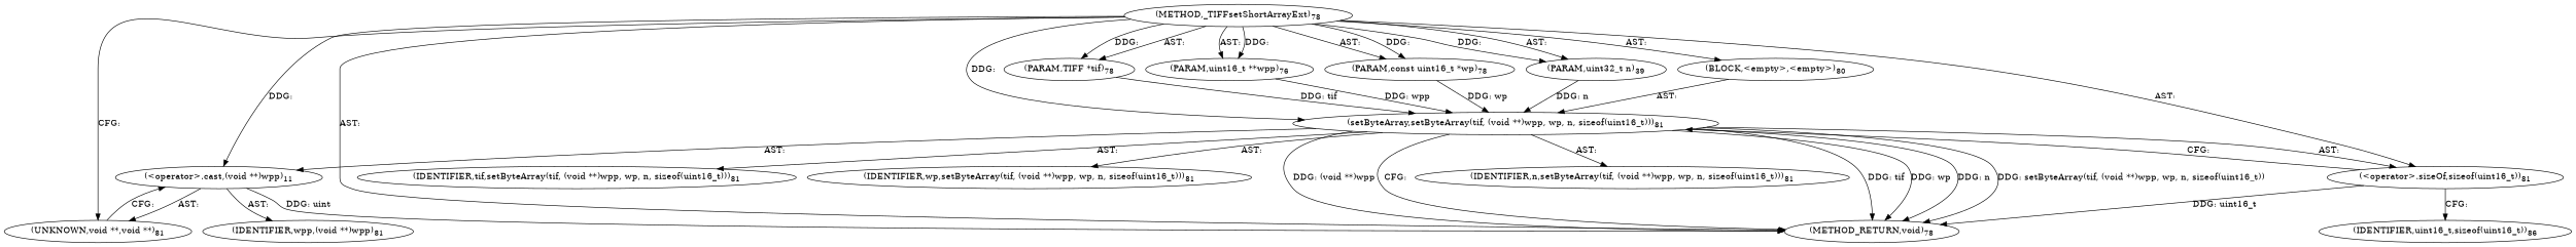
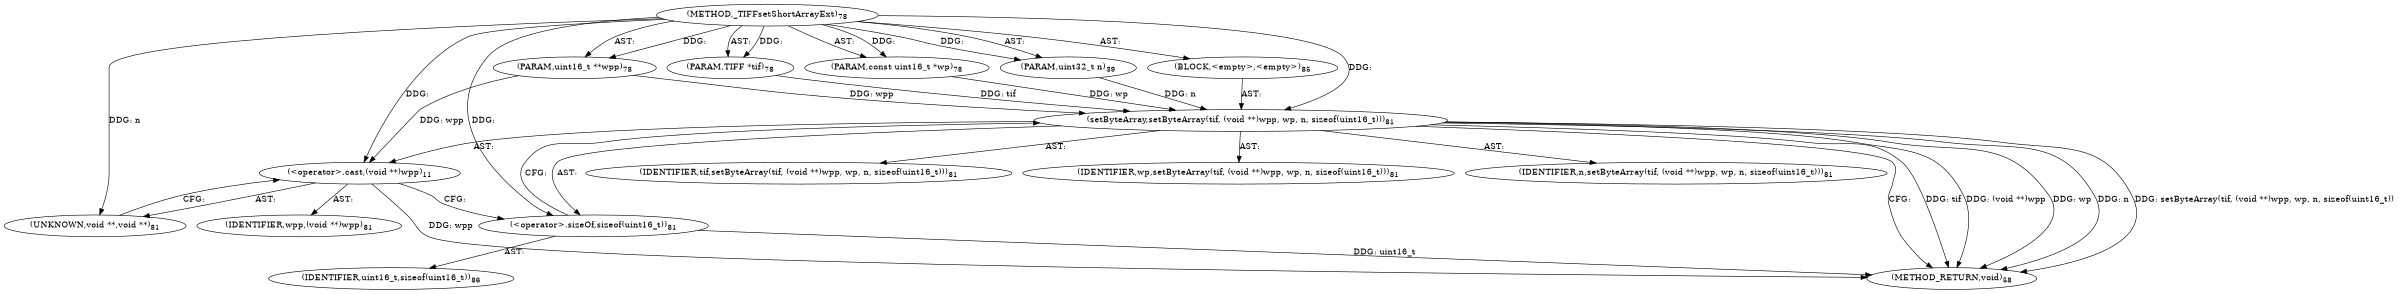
  digraph {
    n1 [label=<(METHOD,_TIFFsetShortArrayExt)<SUB>78</SUB>>]
    n2 [label=<(PARAM,TIFF *tif)<SUB>78</SUB>>]
-   n3 [label=<(PARAM,uint16_t **wpp)<SUB>76</SUB>>]
+   n3 [label=<(PARAM,uint16_t **wpp)<SUB>78</SUB>>]
    n4 [label=<(PARAM,const uint16_t *wp)<SUB>78</SUB>>]
    n5 [label=<(PARAM,uint32_t n)<SUB>39</SUB>>]
-   n6 [label=<(BLOCK,&lt;empty&gt;,&lt;empty&gt;)<SUB>80</SUB>>]
+   n6 [label=<(BLOCK,&lt;empty&gt;,&lt;empty&gt;)<SUB>85</SUB>>]
    n7 [label=<(setByteArray,setByteArray(tif, (void **)wpp, wp, n, sizeof(uint16_t)))<SUB>81</SUB>>]
    n8 [label=<(&lt;operator&gt;.cast,(void **)wpp)<SUB>11</SUB>>]
    n9 [label=<(UNKNOWN,void **,void **)<SUB>81</SUB>>]
    n10 [label=<(&lt;operator&gt;.sizeOf,sizeof(uint16_t))<SUB>81</SUB>>]
-   n11 [label=<(METHOD_RETURN,void)<SUB>78</SUB>>]
+   n11 [label=<(METHOD_RETURN,void)<SUB>58</SUB>>]
    n12 [label=<(IDENTIFIER,tif,setByteArray(tif, (void **)wpp, wp, n, sizeof(uint16_t)))<SUB>81</SUB>>]
    n13 [label=<(IDENTIFIER,wp,setByteArray(tif, (void **)wpp, wp, n, sizeof(uint16_t)))<SUB>81</SUB>>]
    n14 [label=<(IDENTIFIER,n,setByteArray(tif, (void **)wpp, wp, n, sizeof(uint16_t)))<SUB>81</SUB>>]
    n15 [label=<(IDENTIFIER,wpp,(void **)wpp)<SUB>81</SUB>>]
    n16 [label=<(IDENTIFIER,uint16_t,sizeof(uint16_t))<SUB>86</SUB>>]
    n1 -> n2 [label="AST: "]
    n1 -> n2 [label="DDG: "]
    n1 -> n3 [label="AST: "]
    n1 -> n3 [label="DDG: "]
    n1 -> n4 [label="AST: "]
    n1 -> n4 [label="DDG: "]
    n1 -> n5 [label="AST: "]
    n1 -> n5 [label="DDG: "]
    n1 -> n6 [label="AST: "]
    n1 -> n7 [label="DDG: "]
    n1 -> n8 [label="DDG: "]
-   n1 -> n9 [label="CFG: "]
-   n1 -> n10 [label="AST: "]
-   n1 -> n11 [label="AST: "]
+   n1 -> n9 [label="DDG: n"]
+   n1 -> n10 [label="DDG: "]
    n2 -> n7 [label="DDG: tif"]
    n3 -> n7 [label="DDG: wpp"]
+   n3 -> n8 [label="DDG: wpp"]
    n4 -> n7 [label="DDG: wp"]
    n5 -> n7 [label="DDG: n"]
    n6 -> n7 [label="AST: "]
    n7 -> n8 [label="AST: "]
    n7 -> n10 [label="AST: "]
    n7 -> n11 [label="CFG: "]
    n7 -> n11 [label="DDG: tif"]
    n7 -> n11 [label="DDG: (void **)wpp"]
    n7 -> n11 [label="DDG: wp"]
    n7 -> n11 [label="DDG: n"]
    n7 -> n11 [label="DDG: setByteArray(tif, (void **)wpp, wp, n, sizeof(uint16_t))"]
    n7 -> n12 [label="AST: "]
    n7 -> n13 [label="AST: "]
    n7 -> n14 [label="AST: "]
    n8 -> n9 [label="AST: "]
-   n8 -> n11 [label="DDG: uint"]
+   n8 -> n10 [label="CFG: "]
+   n8 -> n11 [label="DDG: wpp"]
    n8 -> n15 [label="AST: "]
    n9 -> n8 [label="CFG: "]
    n10 -> n7 [label="CFG: "]
    n10 -> n11 [label="DDG: uint16_t"]
-   n10 -> n16 [label="CFG: "]
+   n10 -> n16 [label="AST: "]
  }
